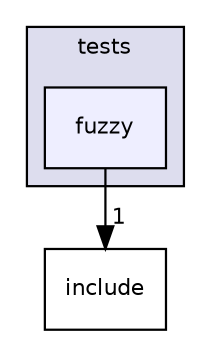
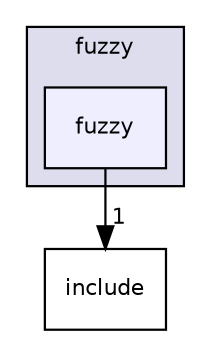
  digraph {
    compound=true
    node [fontname=Helvetica fontsize=10 shape=box]
    n1 [fillcolor="#eeeeff" label=fuzzy pencolor=black style=filled]
    n2 [label=include]
    subgraph cluster_1 {
      bgcolor="#ddddee"
      fontname=Helvetica
      fontsize=10
-     label=tests
+     label=fuzzy
      pencolor=black
      n1
    }
    n1 -> n2 [headlabel=1 labeldistance=1.5 labelfontname=Helvetica labelfontsize=10]
  }
